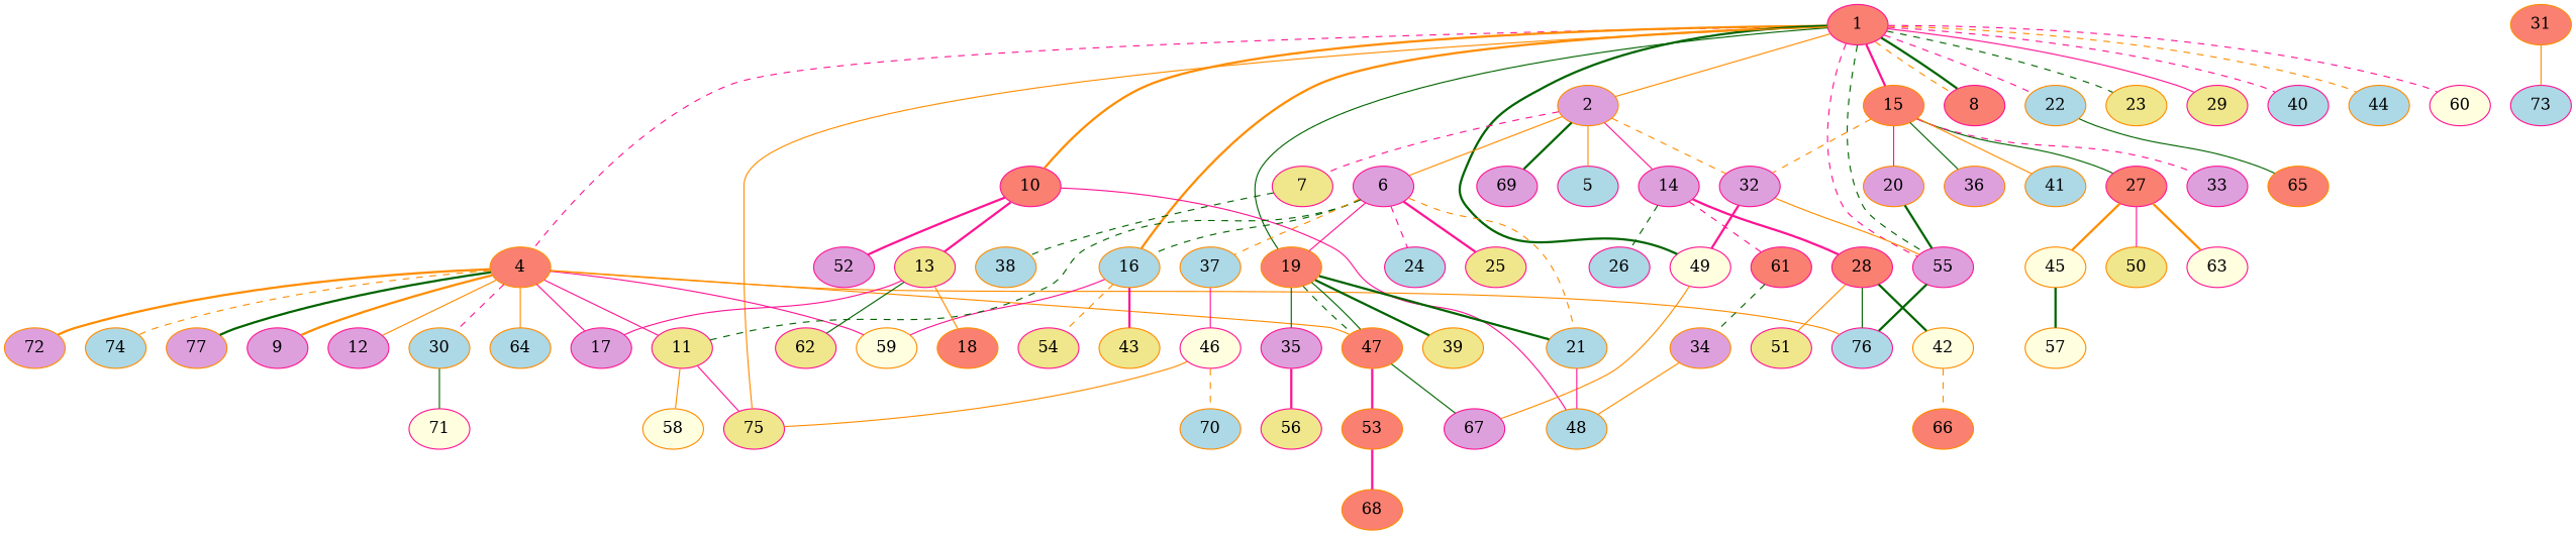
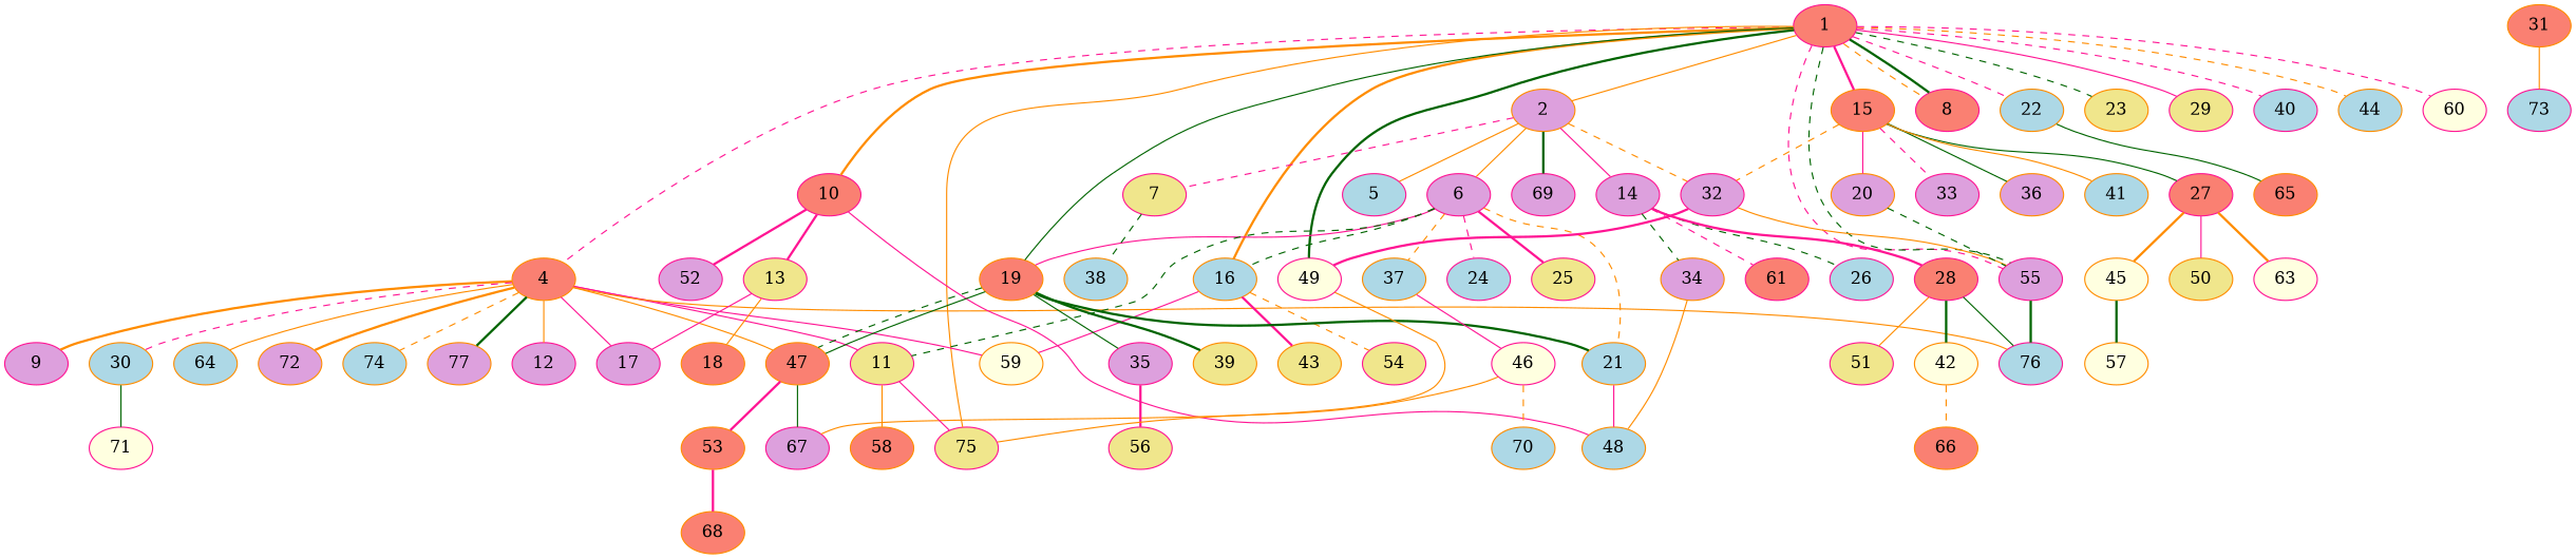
  graph {
    node [color=deeppink fillcolor=plum style=filled]
    edge [color=deeppink style=solid]
    1 [fillcolor=salmon]
    2 [color=darkorange]
    4 [color=darkorange fillcolor=salmon]
    8 [fillcolor=salmon]
    10 [fillcolor=salmon]
    15 [color=darkorange fillcolor=salmon]
    16 [color=darkorange fillcolor=lightblue]
    19 [color=darkorange fillcolor=salmon]
    22 [color=darkorange fillcolor=lightblue]
    23 [color=darkorange fillcolor=khaki]
    29 [fillcolor=khaki]
    40 [fillcolor=lightblue]
    44 [color=darkorange fillcolor=lightblue]
    49 [fillcolor=lightyellow]
    55
    60 [fillcolor=lightyellow]
    75 [fillcolor=khaki]
    5 [fillcolor=lightblue]
    6
    7 [fillcolor=khaki]
    14
    32
    69
    9
    11 [fillcolor=khaki]
    12
    17
    30 [color=darkorange fillcolor=lightblue]
    47 [color=darkorange fillcolor=salmon]
    59 [color=darkorange fillcolor=lightyellow]
    64 [color=darkorange fillcolor=lightblue]
    72 [color=darkorange]
    74 [color=darkorange fillcolor=lightblue]
    76 [fillcolor=lightblue]
    77 [color=darkorange]
    13 [fillcolor=khaki]
    48 [color=darkorange fillcolor=lightblue]
    52
    20 [color=darkorange]
    27 [fillcolor=salmon]
    33
    36 [color=darkorange]
    41 [color=darkorange fillcolor=lightblue]
    43 [color=darkorange fillcolor=khaki]
    54 [fillcolor=khaki]
    21 [color=darkorange fillcolor=lightblue]
    35
    39 [color=darkorange fillcolor=khaki]
    65 [color=darkorange fillcolor=salmon]
    67
    24 [fillcolor=lightblue]
    25 [fillcolor=khaki]
    37 [color=darkorange fillcolor=lightblue]
    38 [color=darkorange fillcolor=lightblue]
    26 [fillcolor=lightblue]
    28 [fillcolor=salmon]
    34 [color=darkorange]
    61 [fillcolor=salmon]
-   58 [color=darkorange fillcolor=lightyellow]
+   58 [color=darkorange fillcolor=salmon]
    71 [fillcolor=lightyellow]
    53 [color=darkorange fillcolor=salmon]
    46 [fillcolor=lightyellow]
    18 [color=darkorange fillcolor=salmon]
-   62 [fillcolor=khaki]
    31 [color=darkorange fillcolor=salmon]
    73 [fillcolor=lightblue]
    42 [color=darkorange fillcolor=lightyellow]
    51 [fillcolor=khaki]
    45 [color=darkorange fillcolor=lightyellow]
    50 [color=darkorange fillcolor=khaki]
    63 [fillcolor=lightyellow]
    56 [fillcolor=khaki]
    57 [color=darkorange fillcolor=lightyellow]
    66 [color=darkorange fillcolor=salmon]
    70 [color=darkorange fillcolor=lightblue]
    68 [color=darkorange fillcolor=salmon]
    1 -- 2 [color=darkorange]
    1 -- 4 [style=dashed]
    1 -- 8 [color=darkorange style=dashed]
    1 -- 8 [color=darkgreen style=bold]
    1 -- 10 [color=darkorange style=bold]
    1 -- 15 [style=bold]
    1 -- 16 [color=darkorange style=bold]
    1 -- 19 [color=darkgreen]
    1 -- 22 [style=dashed]
    1 -- 23 [color=darkgreen style=dashed]
    1 -- 29
    1 -- 40 [style=dashed]
    1 -- 44 [color=darkorange style=dashed]
    1 -- 49 [color=darkgreen style=bold]
    1 -- 55 [style=dashed]
    1 -- 55 [color=darkgreen style=dashed]
    1 -- 60 [style=dashed]
    1 -- 75 [color=darkorange]
    2 -- 5 [color=darkorange]
    2 -- 6 [color=darkorange]
    2 -- 7 [style=dashed]
    2 -- 14
    2 -- 32 [color=darkorange style=dashed]
    2 -- 69 [color=darkgreen style=bold]
    4 -- 9 [color=darkorange style=bold]
    4 -- 11
    4 -- 12 [color=darkorange]
    4 -- 17
    4 -- 30 [style=dashed]
    4 -- 47 [color=darkorange]
    4 -- 59
    4 -- 64 [color=darkorange]
    4 -- 72 [color=darkorange style=bold]
    4 -- 74 [color=darkorange style=dashed]
    4 -- 76 [color=darkorange]
    4 -- 77 [color=darkgreen style=bold]
    10 -- 13 [style=bold]
    10 -- 48
    10 -- 52 [style=bold]
    15 -- 32 [color=darkorange style=dashed]
    15 -- 20
    15 -- 27 [color=darkgreen]
    15 -- 33 [style=dashed]
    15 -- 36 [color=darkgreen]
    15 -- 41 [color=darkorange]
    16 -- 59
    16 -- 43 [style=bold]
    16 -- 54 [color=darkorange style=dashed]
    19 -- 47 [color=darkgreen style=dashed]
    19 -- 47 [color=darkgreen]
    19 -- 21 [color=darkgreen style=bold]
    19 -- 35 [color=darkgreen]
    19 -- 39 [color=darkgreen style=bold]
    22 -- 65 [color=darkgreen]
    49 -- 67 [color=darkorange]
    55 -- 76 [color=darkgreen style=bold]
    6 -- 16 [color=darkgreen style=dashed]
    6 -- 19
    6 -- 11 [color=darkgreen style=dashed]
    6 -- 21 [color=darkorange style=dashed]
    6 -- 24 [style=dashed]
    6 -- 25 [style=bold]
    6 -- 37 [color=darkorange style=dashed]
    7 -- 38 [color=darkgreen style=dashed]
    14 -- 26 [color=darkgreen style=dashed]
    14 -- 28 [style=bold]
-   61 -- 34 [color=darkgreen style=dashed]
+   14 -- 34 [color=darkgreen style=dashed]
    14 -- 61 [style=dashed]
    32 -- 49 [style=bold]
    32 -- 55 [color=darkorange]
    11 -- 75
    11 -- 58 [color=darkorange]
    30 -- 71 [color=darkgreen]
    47 -- 67 [color=darkgreen]
    47 -- 53 [style=bold]
    13 -- 17
    13 -- 18 [color=darkorange]
-   13 -- 62 [color=darkgreen]
-   20 -- 55 [color=darkgreen style=bold]
+   20 -- 55 [color=darkgreen style=dashed]
    27 -- 45 [color=darkorange style=bold]
    27 -- 50
    27 -- 63 [color=darkorange style=bold]
    21 -- 48
    35 -- 56 [style=bold]
    37 -- 46
    28 -- 76 [color=darkgreen]
    28 -- 42 [color=darkgreen style=bold]
    28 -- 51 [color=darkorange]
    34 -- 48 [color=darkorange]
    53 -- 68 [style=bold]
    46 -- 75 [color=darkorange]
    46 -- 70 [color=darkorange style=dashed]
    31 -- 73 [color=darkorange]
    42 -- 66 [color=darkorange style=dashed]
    45 -- 57 [color=darkgreen style=bold]
  }
